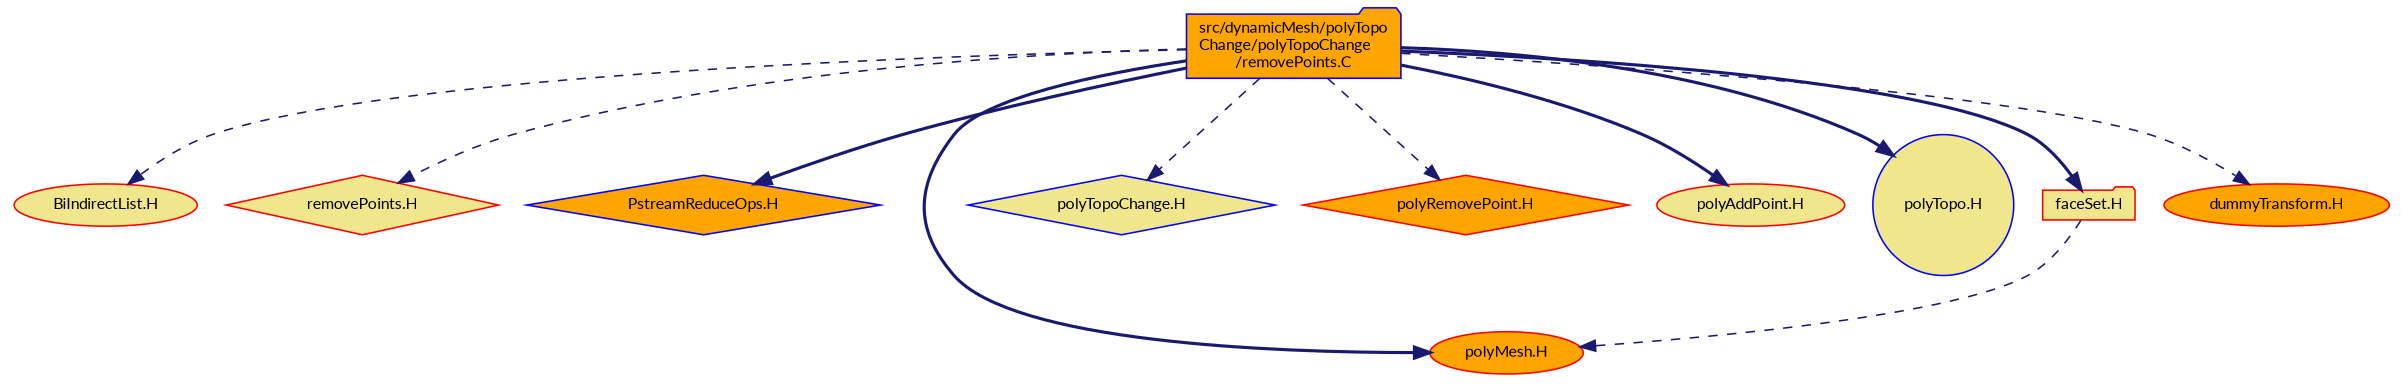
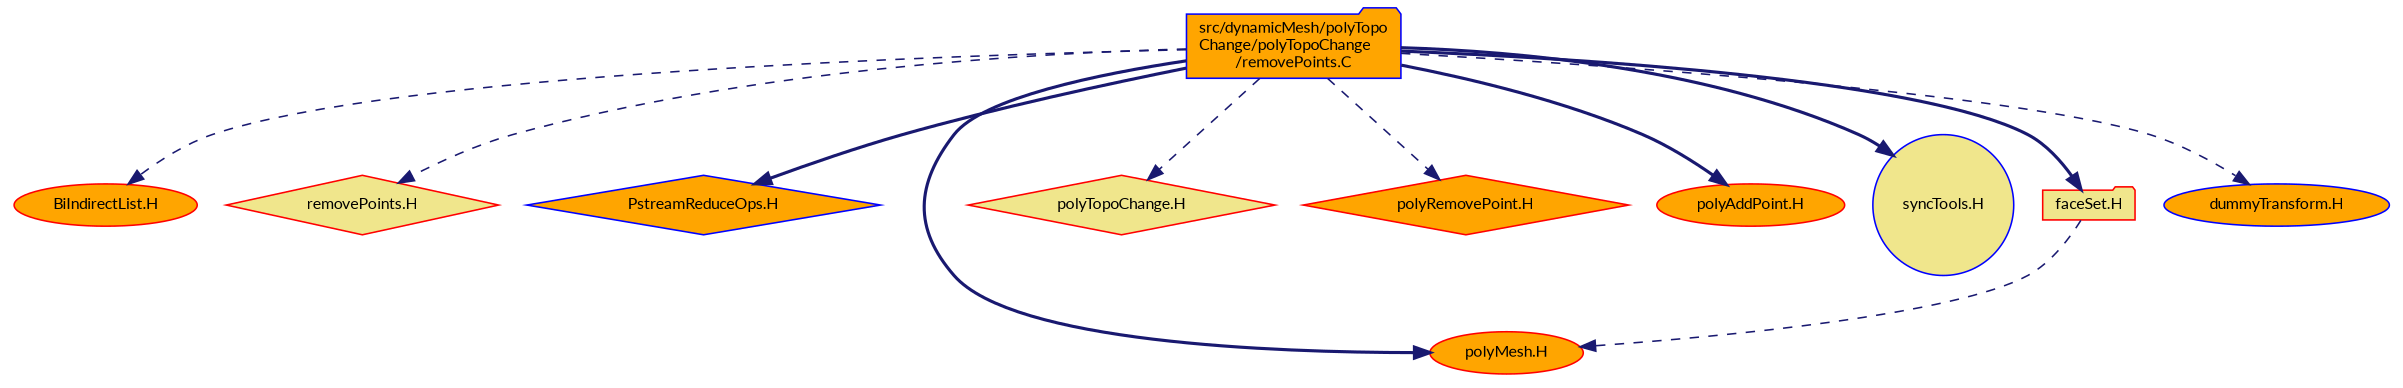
  digraph {
    fontname=Lato
    node [color=red fillcolor=orange fontname=Lato fontsize=10 shape=ellipse style=filled]
    edge [color=midnightblue fontname=Lato fontsize=10 labelfontname=Helvetica labelfontsize=10 style=dashed]
    n1 [color=blue fontcolor=black height=0.2 label="src/dynamicMesh/polyTopo\lChange/polyTopoChange\l/removePoints.C" shape=folder width=0.4]
-   n2 [fillcolor=khaki height=0.2 label="BiIndirectList.H" width=0.4]
+   n2 [height=0.2 label="BiIndirectList.H" width=0.4]
    n3 [fillcolor=khaki height=0.2 label="removePoints.H" shape=diamond width=0.4]
    n4 [color=blue height=0.2 label="PstreamReduceOps.H" shape=diamond width=0.4]
    n5 [height=0.2 label="polyMesh.H" width=0.4]
-   n6 [color=blue fillcolor=khaki height=0.2 label="polyTopoChange.H" shape=diamond width=0.4]
+   n6 [fillcolor=khaki height=0.2 label="polyTopoChange.H" shape=diamond width=0.4]
    n7 [height=0.2 label="polyRemovePoint.H" shape=diamond width=0.4]
-   n8 [fillcolor=khaki height=0.2 label="polyAddPoint.H" width=0.4]
-   n9 [color=blue fillcolor=khaki height=0.2 label="polyTopo.H" shape=circle width=0.4]
+   n8 [height=0.2 label="polyAddPoint.H" width=0.4]
+   n9 [color=blue fillcolor=khaki height=0.2 label="syncTools.H" shape=circle width=0.4]
    n10 [fillcolor=khaki height=0.2 label="faceSet.H" shape=folder width=0.4]
-   n11 [height=0.2 label="dummyTransform.H" width=0.4]
+   n11 [color=blue height=0.2 label="dummyTransform.H" width=0.4]
    n1 -> n2
    n1 -> n3
    n1 -> n4 [style=bold]
    n1 -> n5 [style=bold]
    n1 -> n6
    n1 -> n7
    n1 -> n8 [style=bold]
    n1 -> n9 [style=bold]
    n1 -> n10 [style=bold]
    n1 -> n11
    n10 -> n5
  }
